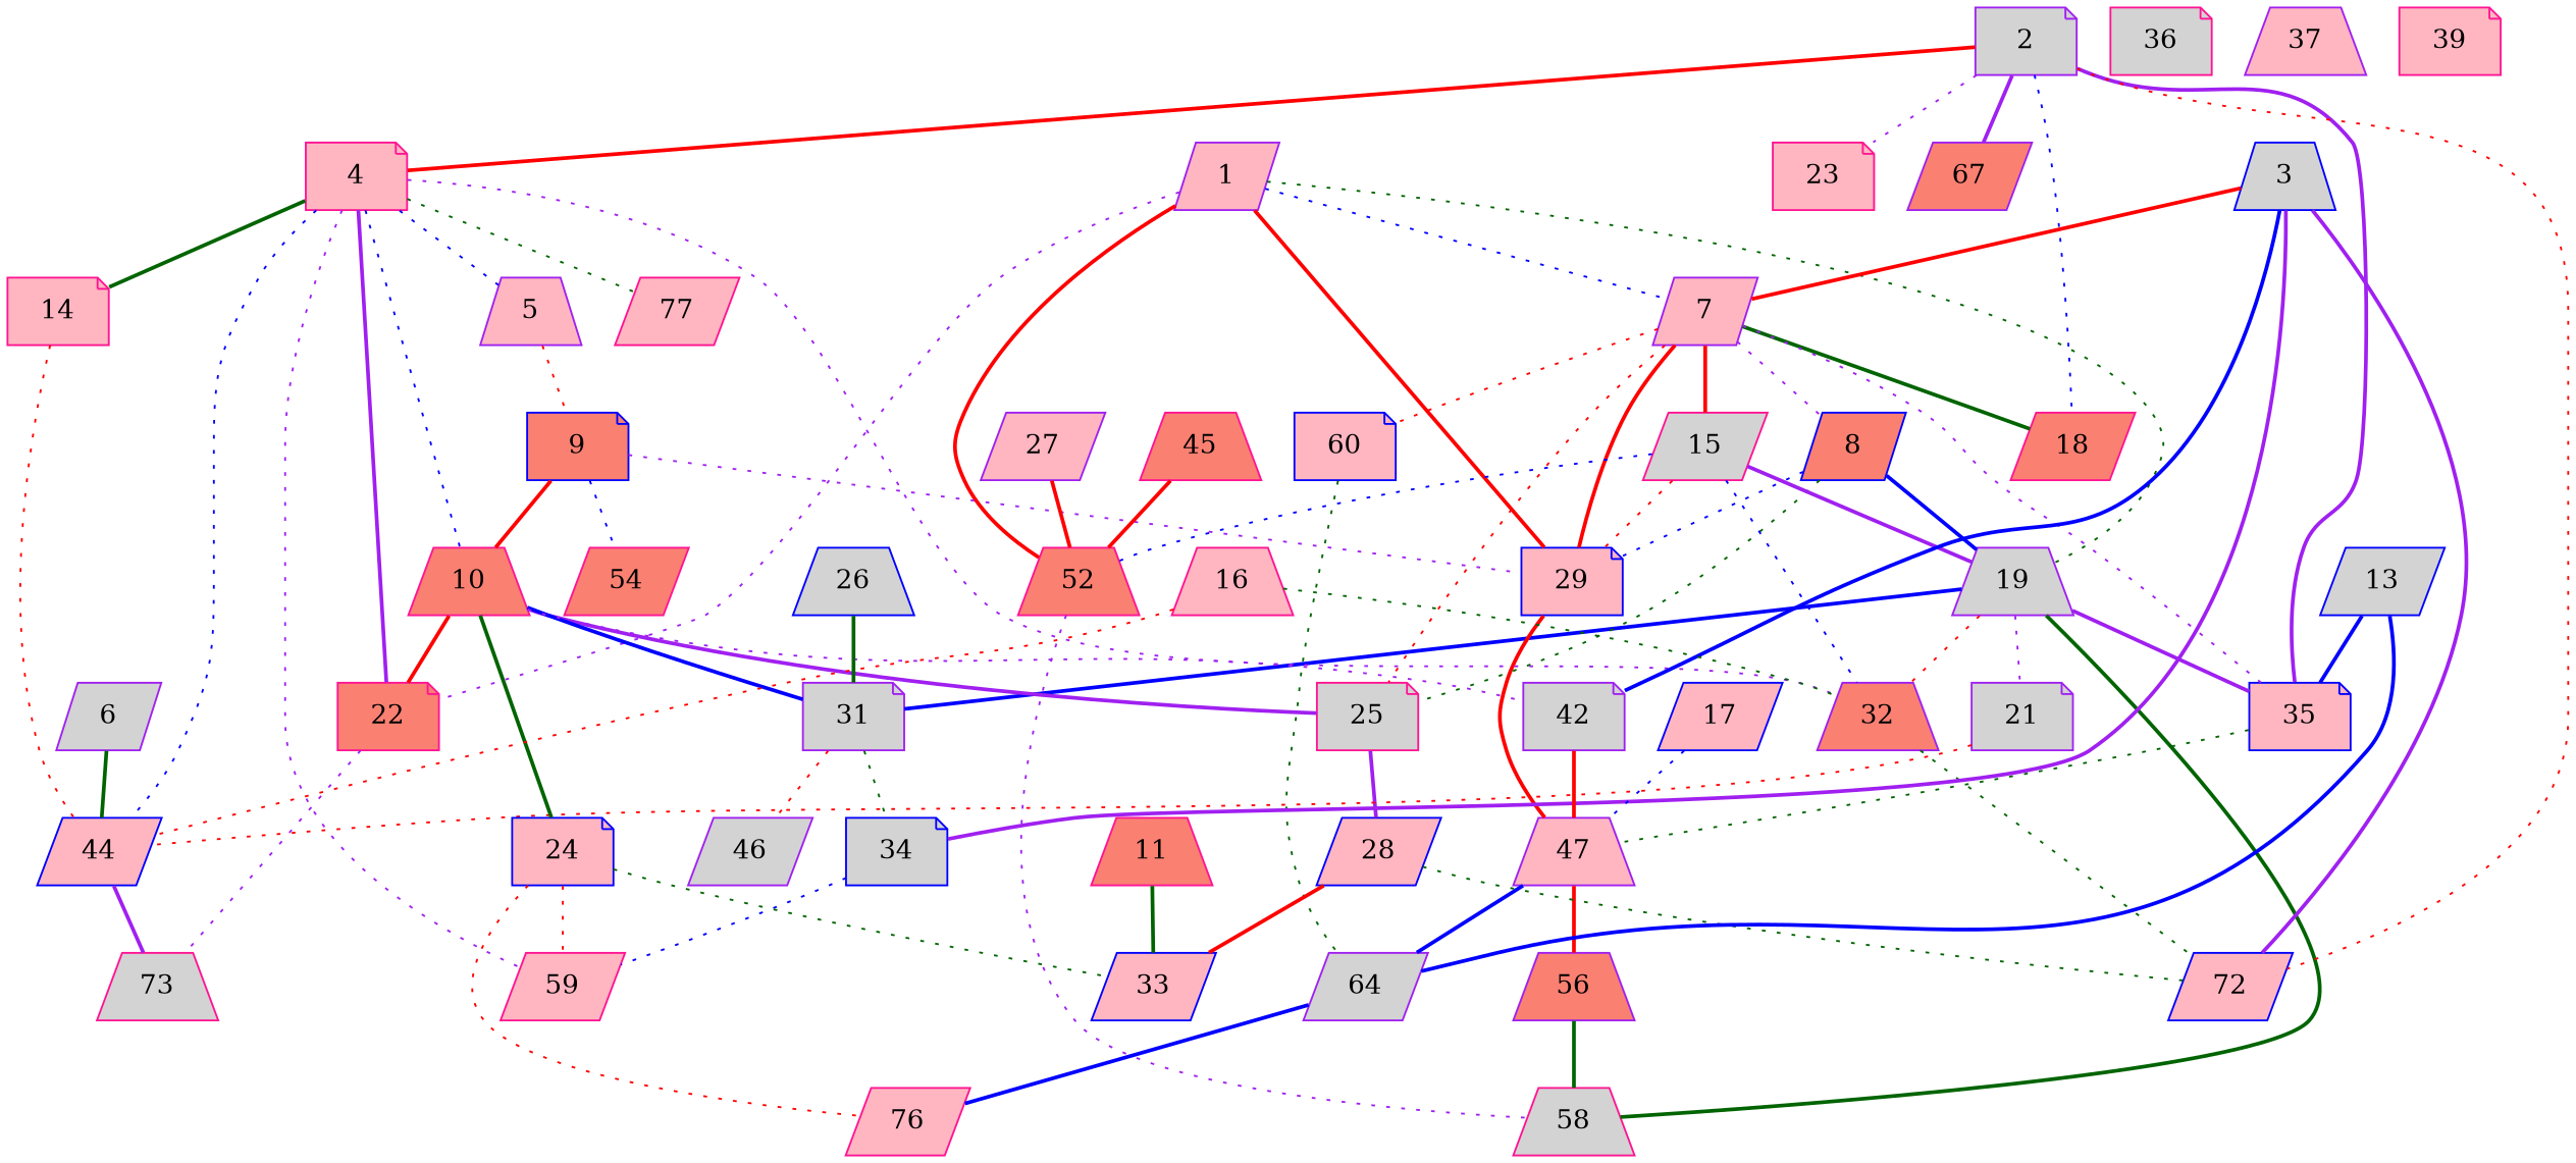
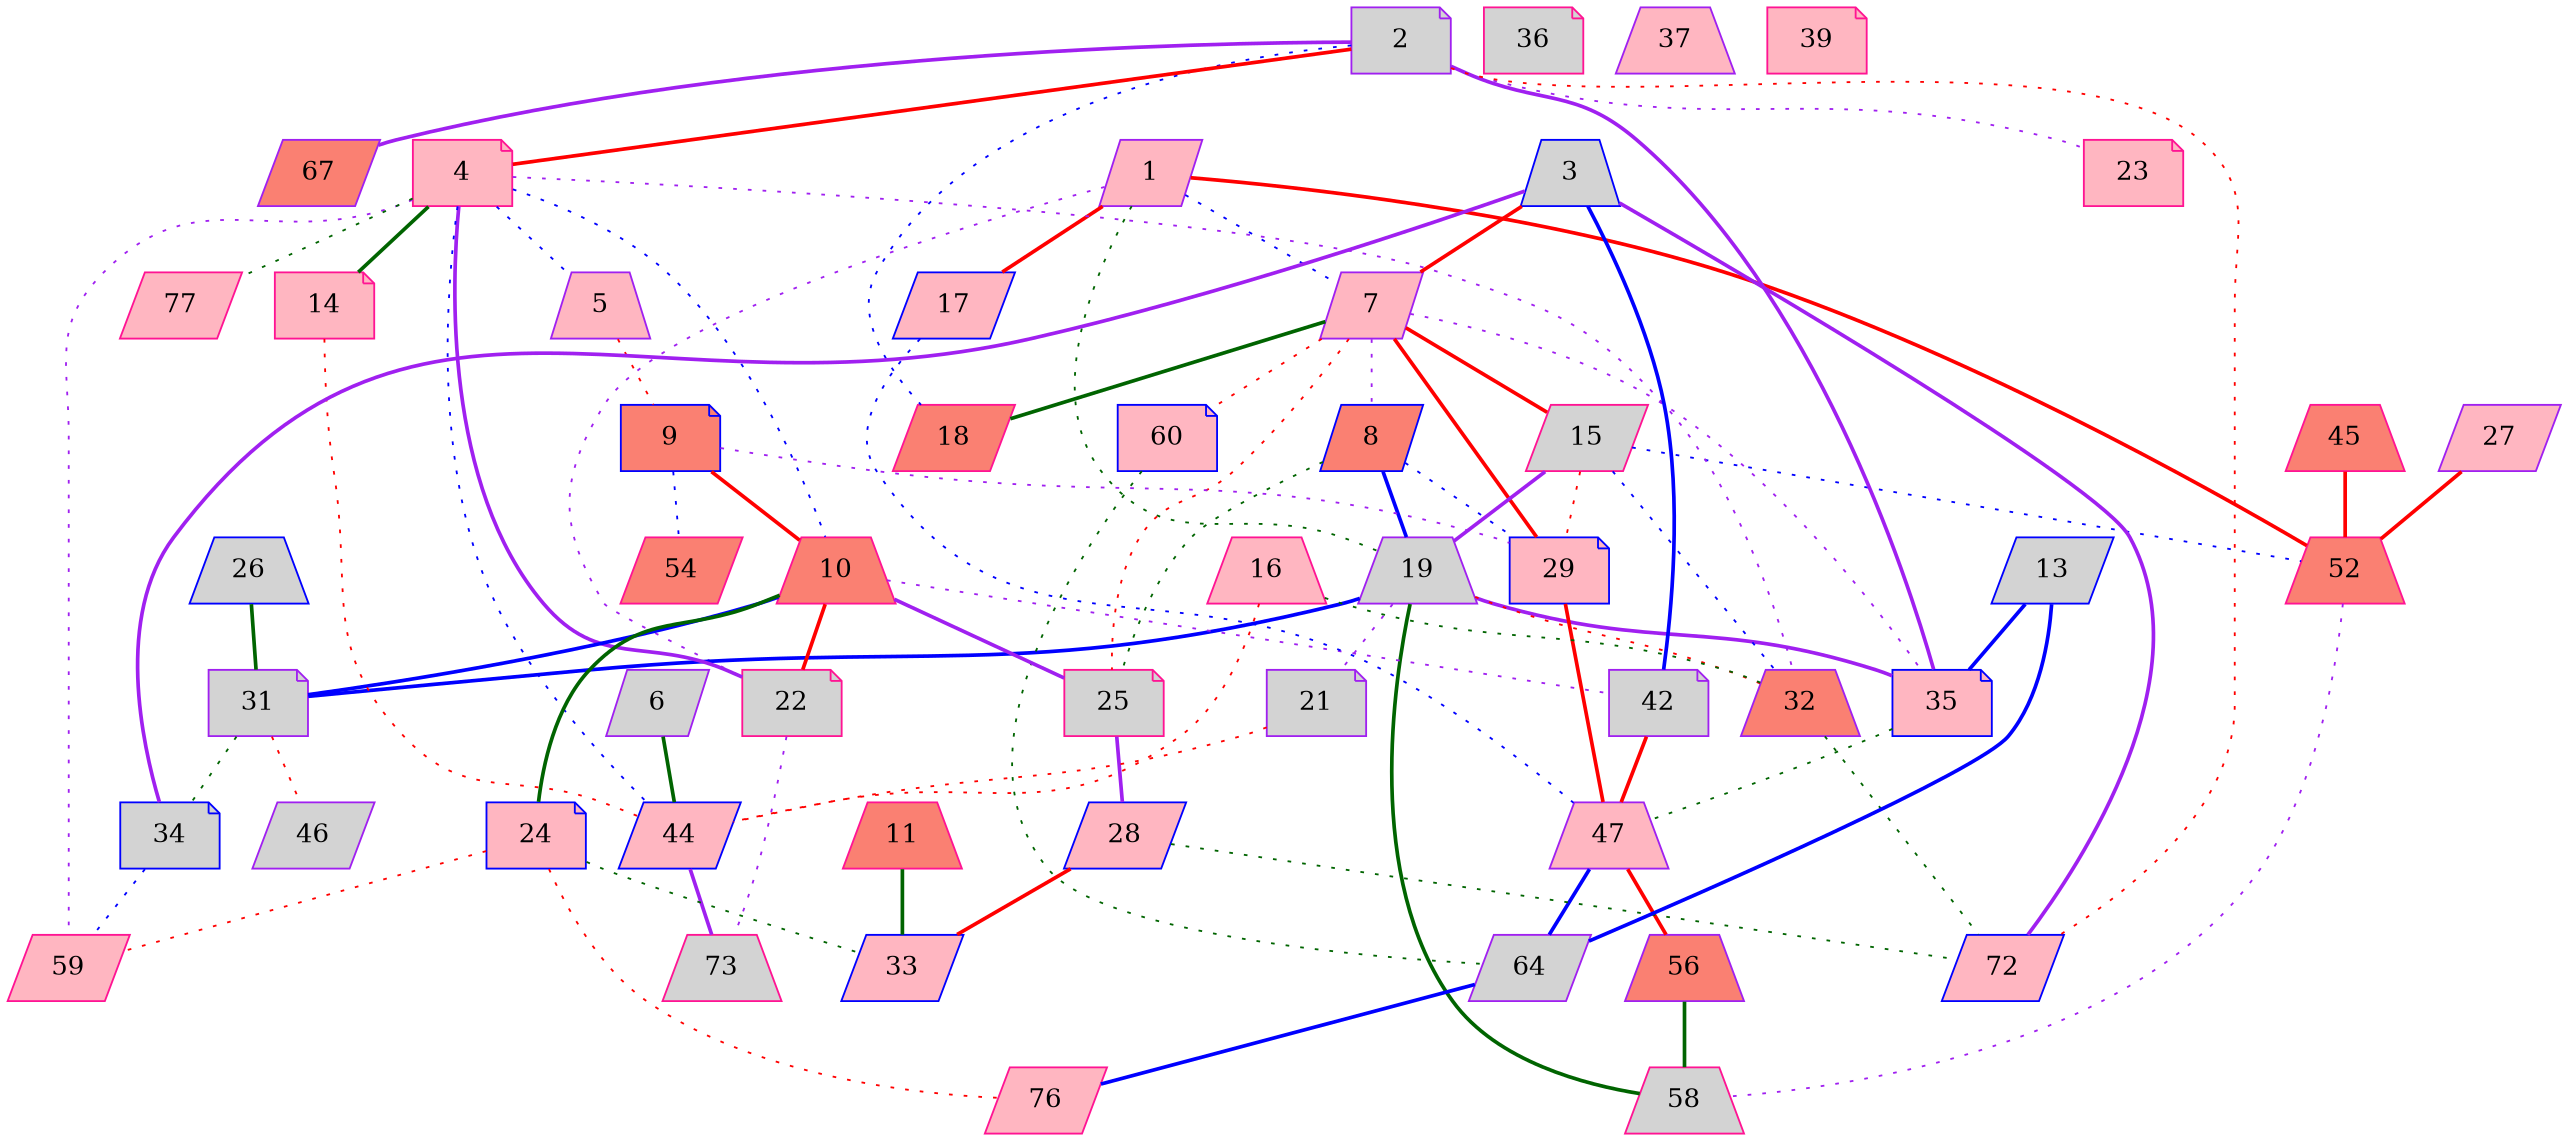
  graph {
    node [color=deeppink fillcolor=lightpink shape=parallelogram style=filled]
    edge [color=red style=dotted]
    1 [color=purple super="+41"]
    7 [color=purple super="+12"]
    19 [color=purple fillcolor=lightgrey shape=trapezium super="+43"]
-   22 [fillcolor=salmon shape=note]
+   22 [fillcolor=lightgrey shape=note]
    29 [color=blue shape=note super="+30"]
    52 [fillcolor=salmon shape=trapezium super="+68"]
    18 [fillcolor=salmon]
    35 [color=blue shape=note super="+61"]
    8 [color=blue fillcolor=salmon super="+78"]
    15 [fillcolor=lightgrey super="+71"]
    25 [fillcolor=lightgrey shape=note super="+66"]
    60 [color=blue shape=note super="+63"]
    32 [color=purple fillcolor=salmon shape=trapezium super="+40"]
    31 [color=purple fillcolor=lightgrey shape=note super="+62"]
    21 [color=purple fillcolor=lightgrey shape=note]
    58 [fillcolor=lightgrey shape=trapezium]
    73 [fillcolor=lightgrey shape=trapezium]
    47 [color=purple shape=trapezium super="+55"]
    2 [color=purple fillcolor=lightgrey shape=note super="+48"]
    4 [shape=note super="+49"]
    23 [shape=note]
    n22 [color=purple fillcolor=salmon label=67]
    72 [color=blue]
    5 [color=purple shape=trapezium]
    10 [fillcolor=salmon shape=trapezium super="+20"]
    14 [shape=note]
    44 [color=blue super="+65"]
    59 [super="+70"]
    77
    3 [color=blue fillcolor=lightgrey shape=trapezium super="+38"]
    34 [color=blue fillcolor=lightgrey shape=note]
    42 [color=purple fillcolor=lightgrey shape=note]
    9 [color=blue fillcolor=salmon shape=note super="+75"]
    24 [color=blue shape=note super="+67"]
    54 [fillcolor=salmon]
    6 [color=purple fillcolor=lightgrey]
    28 [color=blue]
    64 [color=purple fillcolor=lightgrey]
    33 [color=blue super="+50"]
    76
    46 [color=purple fillcolor=lightgrey]
    11 [fillcolor=salmon shape=trapezium]
    13 [color=blue fillcolor=lightgrey super="+51"]
    16 [shape=trapezium super="+53"]
    17 [color=blue super="+57"]
    56 [color=purple fillcolor=salmon shape=trapezium super="+74"]
    26 [color=blue fillcolor=lightgrey shape=trapezium]
    27 [color=purple]
    36 [fillcolor=lightgrey shape=note]
    37 [color=purple shape=trapezium]
    39 [shape=note]
    45 [fillcolor=salmon shape=trapezium]
    1 -- 7 [color=blue]
    1 -- 19 [color=darkgreen]
    1 -- 22 [color=purple]
-   1 -- 29 [style=bold]
+   1 -- 17 [style=bold]
    1 -- 52 [style=bold weight=2]
    7 -- 29 [style=bold]
    7 -- 18 [color=darkgreen style=bold]
    7 -- 35 [color=purple]
    7 -- 8 [color=purple]
    7 -- 15 [style=bold]
    7 -- 25
    7 -- 60
    19 -- 35 [color=purple style=bold]
    19 -- 32
    19 -- 31 [color=blue style=bold]
    19 -- 21 [color=purple]
    19 -- 58 [color=darkgreen style=bold]
    22 -- 73 [color=purple]
    29 -- 47 [style=bold]
    52 -- 58 [color=purple]
    35 -- 47 [color=darkgreen]
    8 -- 19 [color=blue style=bold]
    8 -- 29 [color=blue]
    8 -- 25 [color=darkgreen]
    15 -- 19 [color=purple style=bold]
    15 -- 29
    15 -- 52 [color=blue]
    15 -- 32 [color=blue]
    25 -- 28 [color=purple style=bold]
    60 -- 64 [color=darkgreen]
    32 -- 72 [color=darkgreen]
    31 -- 34 [color=darkgreen]
    31 -- 46
    21 -- 44
    47 -- 64 [color=blue style=bold]
    47 -- 56 [style=bold]
    2 -- 18 [color=blue]
    2 -- 35 [color=purple style=bold]
    2 -- 4 [style=bold]
    2 -- 23 [color=purple]
    2 -- n22 [color=purple style=bold]
    2 -- 72
    4 -- 22 [color=purple style=bold]
    4 -- 32 [color=purple]
    4 -- 5 [color=blue]
    4 -- 10 [color=blue]
    4 -- 14 [color=darkgreen style=bold]
    4 -- 44 [color=blue]
    4 -- 59 [color=purple weight=3]
    4 -- 77 [color=darkgreen]
    5 -- 9
    10 -- 22 [style=bold]
    10 -- 25 [color=purple style=bold]
    10 -- 31 [color=blue style=bold]
    10 -- 42 [color=purple]
    10 -- 24 [color=darkgreen style=bold]
    14 -- 44
    44 -- 73 [color=purple style=bold]
    3 -- 7 [style=bold]
    3 -- 72 [color=purple style=bold]
    3 -- 34 [color=purple style=bold]
    3 -- 42 [color=blue style=bold]
    34 -- 59 [color=blue]
    42 -- 47 [style=bold]
    9 -- 29 [color=purple]
    9 -- 10 [style=bold]
    9 -- 54 [color=blue]
    24 -- 59
    24 -- 33 [color=darkgreen]
    24 -- 76
    6 -- 44 [color=darkgreen style=bold]
    28 -- 72 [color=darkgreen]
    28 -- 33 [style=bold]
    64 -- 76 [color=blue style=bold]
    11 -- 33 [color=darkgreen style=bold]
    13 -- 35 [color=blue style=bold]
    13 -- 64 [color=blue style=bold]
    16 -- 32 [color=darkgreen]
    16 -- 44
    17 -- 47 [color=blue]
    56 -- 58 [color=darkgreen style=bold]
    26 -- 31 [color=darkgreen style=bold]
    27 -- 52 [style=bold]
    45 -- 52 [style=bold]
  }
